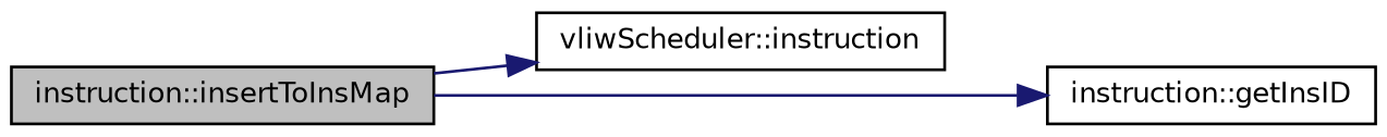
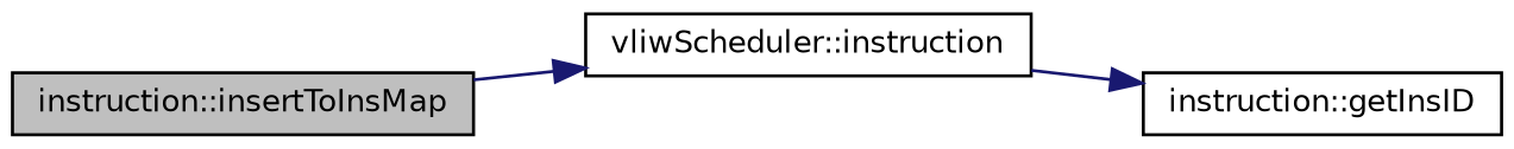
  digraph {
    rankdir=LR
    node [color=black fillcolor=white fontname=Helvetica fontsize=10 shape=record style=filled]
    edge [color=midnightblue fontname=Helvetica fontsize=10 labelfontname=Helvetica labelfontsize=10 style=solid]
    n1 [fillcolor=grey75 fontcolor=black height=0.2 label="instruction::insertToInsMap" width=0.4]
    n2 [height=0.2 label="vliwScheduler::instruction" width=0.4]
    n3 [height=0.2 label="instruction::getInsID" width=0.4]
    n1 -> n2
-   n1 -> n3
+   n2 -> n3
  }
